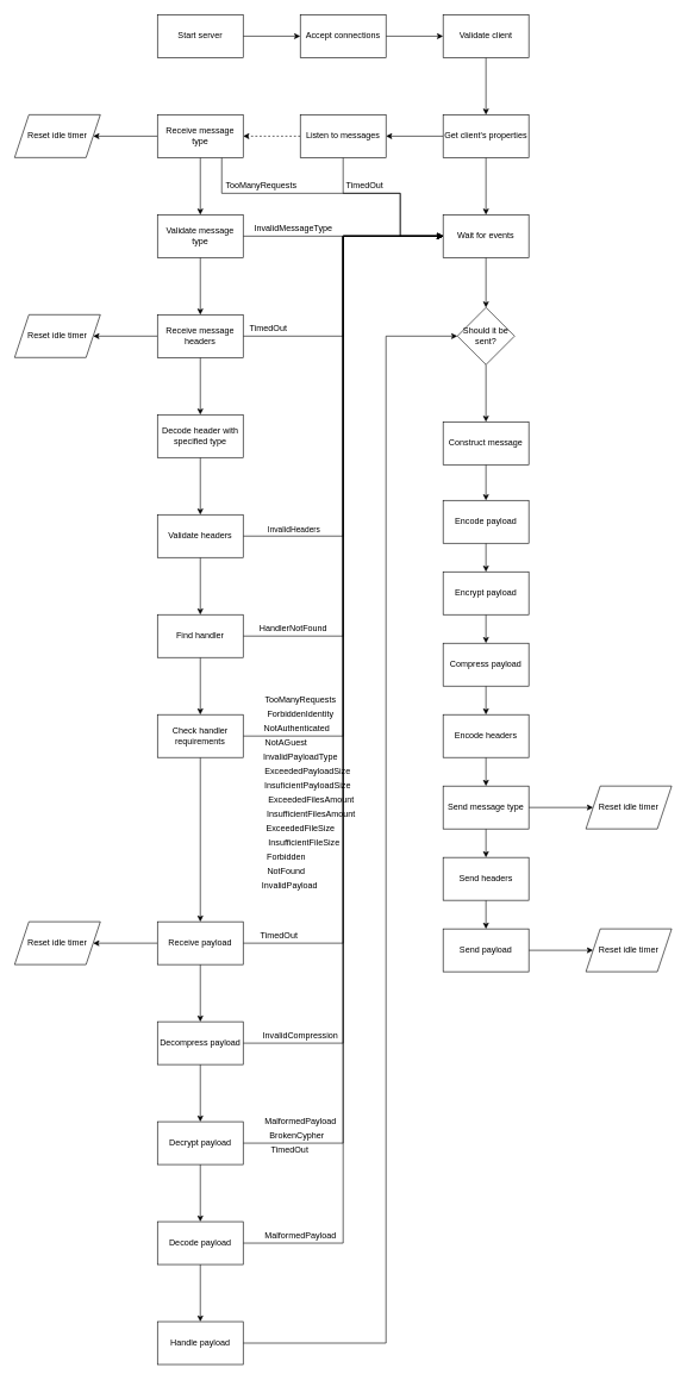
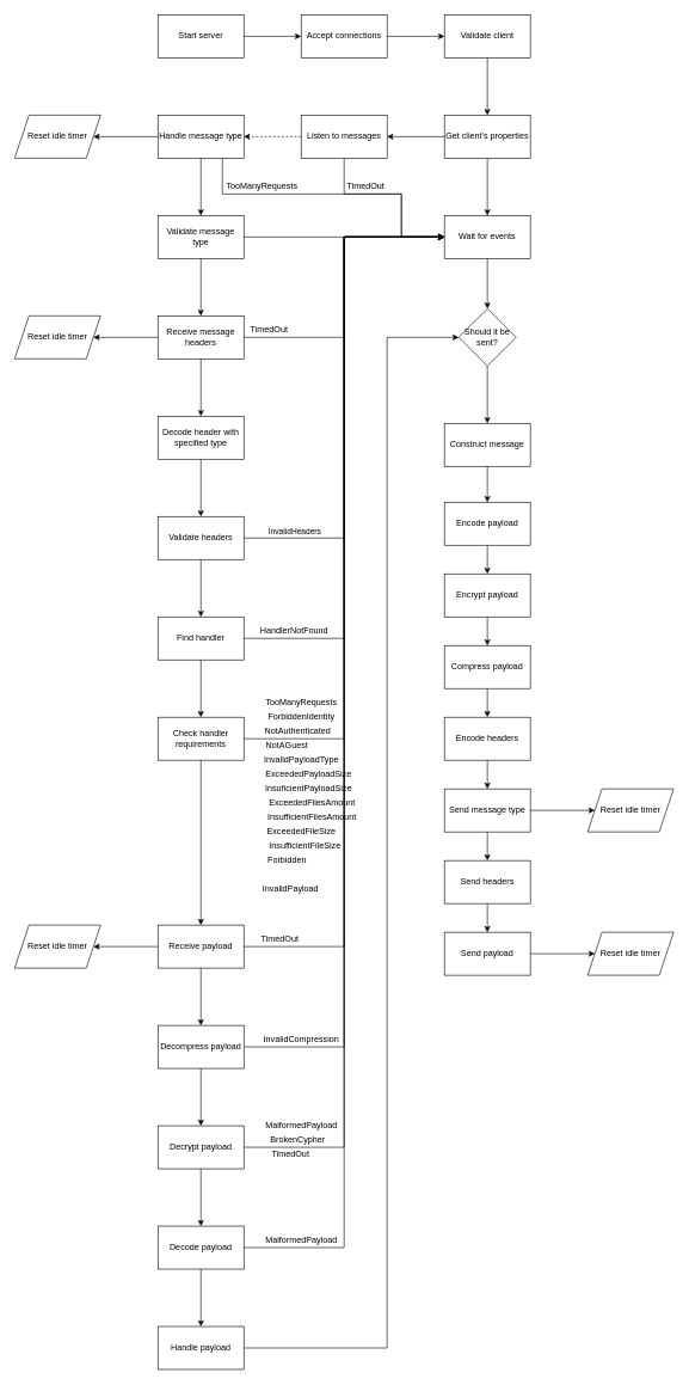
  <mxCell id="0" />
  <mxCell id="1" parent="0" />
  <mxCell id="2" value="" style="edgeStyle=orthogonalEdgeStyle;rounded=0;orthogonalLoop=1;jettySize=auto;html=1;" edge="1" parent="1" source="3" target="5"><mxGeometry relative="1" as="geometry" /></mxCell>
  <mxCell id="3" value="Start server" style="rounded=0;whiteSpace=wrap;html=1;" vertex="1" parent="1"><mxGeometry x="220" y="20" width="120" height="60" as="geometry" /></mxCell>
  <mxCell id="4" value="" style="edgeStyle=orthogonalEdgeStyle;rounded=0;orthogonalLoop=1;jettySize=auto;html=1;" edge="1" parent="1" source="5" target="7"><mxGeometry relative="1" as="geometry" /></mxCell>
  <mxCell id="5" value="Accept connections" style="rounded=0;whiteSpace=wrap;html=1;" vertex="1" parent="1"><mxGeometry x="420" y="20" width="120" height="60" as="geometry" /></mxCell>
  <mxCell id="6" value="" style="edgeStyle=orthogonalEdgeStyle;rounded=0;orthogonalLoop=1;jettySize=auto;html=1;" edge="1" parent="1" source="7" target="10"><mxGeometry relative="1" as="geometry" /></mxCell>
  <mxCell id="7" value="Validate client" style="rounded=0;whiteSpace=wrap;html=1;" vertex="1" parent="1"><mxGeometry x="620" y="20" width="120" height="60" as="geometry" /></mxCell>
  <mxCell id="8" value="" style="edgeStyle=orthogonalEdgeStyle;rounded=0;orthogonalLoop=1;jettySize=auto;html=1;" edge="1" parent="1" source="10" target="13"><mxGeometry relative="1" as="geometry" /></mxCell>
  <mxCell id="9" value="" style="edgeStyle=orthogonalEdgeStyle;rounded=0;orthogonalLoop=1;jettySize=auto;html=1;" edge="1" parent="1" source="10" target="15"><mxGeometry relative="1" as="geometry" /></mxCell>
  <mxCell id="10" value="Get client's properties" style="rounded=0;whiteSpace=wrap;html=1;" vertex="1" parent="1"><mxGeometry x="620" y="160" width="120" height="60" as="geometry" /></mxCell>
  <mxCell id="11" value="" style="edgeStyle=orthogonalEdgeStyle;rounded=0;orthogonalLoop=1;jettySize=auto;html=1;dashed=1;" edge="1" parent="1" source="13" target="19"><mxGeometry relative="1" as="geometry" /></mxCell>
  <mxCell id="12" style="edgeStyle=orthogonalEdgeStyle;rounded=0;orthogonalLoop=1;jettySize=auto;html=1;entryX=0;entryY=0.5;entryDx=0;entryDy=0;" edge="1" parent="1" source="13" target="15"><mxGeometry relative="1" as="geometry"><Array as="points"><mxPoint x="480" y="270" /><mxPoint x="560" y="270" /><mxPoint x="560" y="330" /></Array></mxGeometry></mxCell>
  <mxCell id="13" value="Listen to messages" style="rounded=0;whiteSpace=wrap;html=1;" vertex="1" parent="1"><mxGeometry x="420" y="160" width="120" height="60" as="geometry" /></mxCell>
  <mxCell id="14" value="" style="edgeStyle=orthogonalEdgeStyle;rounded=0;orthogonalLoop=1;jettySize=auto;html=1;" edge="1" parent="1" source="15" target="40"><mxGeometry relative="1" as="geometry" /></mxCell>
  <mxCell id="15" value="Wait for events" style="rounded=0;whiteSpace=wrap;html=1;" vertex="1" parent="1"><mxGeometry x="620" y="300" width="120" height="60" as="geometry" /></mxCell>
  <mxCell id="16" value="" style="edgeStyle=orthogonalEdgeStyle;rounded=0;orthogonalLoop=1;jettySize=auto;html=1;" edge="1" parent="1" source="19" target="22"><mxGeometry relative="1" as="geometry" /></mxCell>
  <mxCell id="17" style="edgeStyle=orthogonalEdgeStyle;rounded=0;orthogonalLoop=1;jettySize=auto;html=1;exitX=0.75;exitY=1;exitDx=0;exitDy=0;entryX=0;entryY=0.5;entryDx=0;entryDy=0;" edge="1" parent="1" source="19" target="15"><mxGeometry relative="1" as="geometry"><Array as="points"><mxPoint x="310" y="270" /><mxPoint x="560" y="270" /><mxPoint x="560" y="330" /></Array></mxGeometry></mxCell>
  <mxCell id="18" value="" style="edgeStyle=orthogonalEdgeStyle;rounded=0;orthogonalLoop=1;jettySize=auto;html=1;" edge="1" parent="1" source="19" target="99"><mxGeometry relative="1" as="geometry" /></mxCell>
- <mxCell id="19" value="Receive message type" style="rounded=0;whiteSpace=wrap;html=1;" vertex="1" parent="1"><mxGeometry x="220" y="160" width="120" height="60" as="geometry" /></mxCell>
+ <mxCell id="19" value="Handle message type" style="rounded=0;whiteSpace=wrap;html=1;" vertex="1" parent="1"><mxGeometry x="220" y="160" width="120" height="60" as="geometry" /></mxCell>
  <mxCell id="20" value="" style="edgeStyle=orthogonalEdgeStyle;rounded=0;orthogonalLoop=1;jettySize=auto;html=1;" edge="1" parent="1" source="22" target="26"><mxGeometry relative="1" as="geometry" /></mxCell>
  <mxCell id="21" style="edgeStyle=orthogonalEdgeStyle;rounded=0;orthogonalLoop=1;jettySize=auto;html=1;exitX=1;exitY=0.5;exitDx=0;exitDy=0;entryX=0;entryY=0.5;entryDx=0;entryDy=0;" edge="1" parent="1" source="22" target="15"><mxGeometry relative="1" as="geometry" /></mxCell>
  <mxCell id="22" value="Validate message type" style="rounded=0;whiteSpace=wrap;html=1;" vertex="1" parent="1"><mxGeometry x="220" y="300" width="120" height="60" as="geometry" /></mxCell>
  <mxCell id="23" value="" style="edgeStyle=orthogonalEdgeStyle;rounded=0;orthogonalLoop=1;jettySize=auto;html=1;" edge="1" parent="1" source="26" target="28"><mxGeometry relative="1" as="geometry" /></mxCell>
  <mxCell id="24" style="edgeStyle=orthogonalEdgeStyle;rounded=0;orthogonalLoop=1;jettySize=auto;html=1;exitX=1;exitY=0.5;exitDx=0;exitDy=0;entryX=0;entryY=0.5;entryDx=0;entryDy=0;" edge="1" parent="1" source="26" target="15"><mxGeometry relative="1" as="geometry" /></mxCell>
  <mxCell id="25" value="" style="edgeStyle=orthogonalEdgeStyle;rounded=0;orthogonalLoop=1;jettySize=auto;html=1;" edge="1" parent="1" source="26" target="98"><mxGeometry relative="1" as="geometry" /></mxCell>
  <mxCell id="26" value="Receive message headers" style="rounded=0;whiteSpace=wrap;html=1;" vertex="1" parent="1"><mxGeometry x="220" y="440" width="120" height="60" as="geometry" /></mxCell>
  <mxCell id="27" value="" style="edgeStyle=orthogonalEdgeStyle;rounded=0;orthogonalLoop=1;jettySize=auto;html=1;" edge="1" parent="1" source="28" target="32"><mxGeometry relative="1" as="geometry" /></mxCell>
  <mxCell id="28" value="Decode header with specified type" style="rounded=0;whiteSpace=wrap;html=1;" vertex="1" parent="1"><mxGeometry x="220" y="580" width="120" height="60" as="geometry" /></mxCell>
  <mxCell id="29" style="edgeStyle=orthogonalEdgeStyle;rounded=0;orthogonalLoop=1;jettySize=auto;html=1;exitX=1;exitY=0.5;exitDx=0;exitDy=0;entryX=0;entryY=0.5;entryDx=0;entryDy=0;" edge="1" parent="1" source="32" target="15"><mxGeometry relative="1" as="geometry" /></mxCell>
  <mxCell id="30" value="InvalidHeaders" style="edgeLabel;html=1;align=center;verticalAlign=middle;resizable=0;points=[];" vertex="1" connectable="0" parent="29"><mxGeometry x="-0.871" y="-3" relative="1" as="geometry"><mxPoint x="25" y="-13" as="offset" /></mxGeometry></mxCell>
  <mxCell id="31" value="" style="edgeStyle=orthogonalEdgeStyle;rounded=0;orthogonalLoop=1;jettySize=auto;html=1;" edge="1" parent="1" source="32" target="37"><mxGeometry relative="1" as="geometry" /></mxCell>
  <mxCell id="32" value="Validate headers" style="rounded=0;whiteSpace=wrap;html=1;" vertex="1" parent="1"><mxGeometry x="220" y="720" width="120" height="60" as="geometry" /></mxCell>
- <mxCell id="33" value="InvalidMessageType" style="text;html=1;align=center;verticalAlign=middle;resizable=0;points=[];autosize=1;" vertex="1" parent="1"><mxGeometry x="350" y="310" width="120" height="20" as="geometry" /></mxCell>
  <mxCell id="34" value="TooManyRequests" style="text;html=1;align=center;verticalAlign=middle;resizable=0;points=[];autosize=1;" vertex="1" parent="1"><mxGeometry x="310" y="250" width="110" height="20" as="geometry" /></mxCell>
  <mxCell id="35" style="edgeStyle=orthogonalEdgeStyle;rounded=0;orthogonalLoop=1;jettySize=auto;html=1;exitX=1;exitY=0.5;exitDx=0;exitDy=0;entryX=0;entryY=0.5;entryDx=0;entryDy=0;" edge="1" parent="1" source="37" target="15"><mxGeometry relative="1" as="geometry" /></mxCell>
  <mxCell id="36" value="" style="edgeStyle=orthogonalEdgeStyle;rounded=0;orthogonalLoop=1;jettySize=auto;html=1;" edge="1" parent="1" source="37" target="43"><mxGeometry relative="1" as="geometry" /></mxCell>
  <mxCell id="37" value="Find handler" style="rounded=0;whiteSpace=wrap;html=1;" vertex="1" parent="1"><mxGeometry x="220" y="860" width="120" height="60" as="geometry" /></mxCell>
  <mxCell id="38" value="HandlerNotFound" style="text;html=1;align=center;verticalAlign=middle;resizable=0;points=[];autosize=1;" vertex="1" parent="1"><mxGeometry x="355" y="870" width="110" height="20" as="geometry" /></mxCell>
  <mxCell id="39" style="edgeStyle=orthogonalEdgeStyle;rounded=0;orthogonalLoop=1;jettySize=auto;html=1;exitX=0.5;exitY=1;exitDx=0;exitDy=0;entryX=0.5;entryY=0;entryDx=0;entryDy=0;" edge="1" parent="1" source="40" target="82"><mxGeometry relative="1" as="geometry" /></mxCell>
  <mxCell id="40" value="Should it be sent?" style="rhombus;whiteSpace=wrap;html=1;rounded=0;" vertex="1" parent="1"><mxGeometry x="640" y="430" width="80" height="80" as="geometry" /></mxCell>
  <mxCell id="41" style="edgeStyle=orthogonalEdgeStyle;rounded=0;orthogonalLoop=1;jettySize=auto;html=1;exitX=1;exitY=0.5;exitDx=0;exitDy=0;entryX=0;entryY=0.5;entryDx=0;entryDy=0;" edge="1" parent="1" source="43" target="15"><mxGeometry relative="1" as="geometry" /></mxCell>
  <mxCell id="42" value="" style="edgeStyle=orthogonalEdgeStyle;rounded=0;orthogonalLoop=1;jettySize=auto;html=1;" edge="1" parent="1" source="43" target="61"><mxGeometry relative="1" as="geometry" /></mxCell>
  <mxCell id="43" value="Check handler requirements" style="rounded=0;whiteSpace=wrap;html=1;" vertex="1" parent="1"><mxGeometry x="220" y="1000" width="120" height="60" as="geometry" /></mxCell>
  <mxCell id="44" value="NotAuthenticated" style="text;html=1;align=center;verticalAlign=middle;resizable=0;points=[];autosize=1;" vertex="1" parent="1"><mxGeometry x="360" y="1010" width="110" height="20" as="geometry" /></mxCell>
  <mxCell id="45" value="TooManyRequests" style="text;html=1;align=center;verticalAlign=middle;resizable=0;points=[];autosize=1;" vertex="1" parent="1"><mxGeometry x="365" y="970" width="110" height="20" as="geometry" /></mxCell>
  <mxCell id="46" value="NotAGuest" style="text;html=1;align=center;verticalAlign=middle;resizable=0;points=[];autosize=1;" vertex="1" parent="1"><mxGeometry x="365" y="1030" width="70" height="20" as="geometry" /></mxCell>
  <mxCell id="47" value="InvalidPayloadType" style="text;html=1;align=center;verticalAlign=middle;resizable=0;points=[];autosize=1;" vertex="1" parent="1"><mxGeometry x="360" y="1050" width="120" height="20" as="geometry" /></mxCell>
  <mxCell id="48" value="ExceededPayloadSize" style="text;html=1;align=center;verticalAlign=middle;resizable=0;points=[];autosize=1;" vertex="1" parent="1"><mxGeometry x="360" y="1070" width="140" height="20" as="geometry" /></mxCell>
  <mxCell id="49" value="InsuficientPayloadSize" style="text;html=1;align=center;verticalAlign=middle;resizable=0;points=[];autosize=1;" vertex="1" parent="1"><mxGeometry x="360" y="1090" width="140" height="20" as="geometry" /></mxCell>
  <mxCell id="50" value="ExceededFilesAmount" style="text;html=1;align=center;verticalAlign=middle;resizable=0;points=[];autosize=1;" vertex="1" parent="1"><mxGeometry x="365" y="1110" width="140" height="20" as="geometry" /></mxCell>
  <mxCell id="51" value="InsufficientFilesAmount" style="text;html=1;align=center;verticalAlign=middle;resizable=0;points=[];autosize=1;" vertex="1" parent="1"><mxGeometry x="365" y="1130" width="140" height="20" as="geometry" /></mxCell>
  <mxCell id="52" value="ExceededFileSize" style="text;html=1;align=center;verticalAlign=middle;resizable=0;points=[];autosize=1;" vertex="1" parent="1"><mxGeometry x="365" y="1150" width="110" height="20" as="geometry" /></mxCell>
  <mxCell id="53" value="InsufficientFileSize" style="text;html=1;align=center;verticalAlign=middle;resizable=0;points=[];autosize=1;" vertex="1" parent="1"><mxGeometry x="365" y="1170" width="120" height="20" as="geometry" /></mxCell>
  <mxCell id="54" value="ForbiddenIdentity" style="text;html=1;align=center;verticalAlign=middle;resizable=0;points=[];autosize=1;" vertex="1" parent="1"><mxGeometry x="365" y="990" width="110" height="20" as="geometry" /></mxCell>
  <mxCell id="55" value="Forbidden" style="text;html=1;align=center;verticalAlign=middle;resizable=0;points=[];autosize=1;" vertex="1" parent="1"><mxGeometry x="365" y="1190" width="70" height="20" as="geometry" /></mxCell>
- <mxCell id="56" value="NotFound" style="text;html=1;align=center;verticalAlign=middle;resizable=0;points=[];autosize=1;" vertex="1" parent="1"><mxGeometry x="365" y="1210" width="70" height="20" as="geometry" /></mxCell>
  <mxCell id="57" value="InvalidPayload" style="text;html=1;align=center;verticalAlign=middle;resizable=0;points=[];autosize=1;" vertex="1" parent="1"><mxGeometry x="360" y="1230" width="90" height="20" as="geometry" /></mxCell>
  <mxCell id="58" style="edgeStyle=orthogonalEdgeStyle;rounded=0;orthogonalLoop=1;jettySize=auto;html=1;exitX=1;exitY=0.5;exitDx=0;exitDy=0;entryX=0;entryY=0.5;entryDx=0;entryDy=0;" edge="1" parent="1" source="61" target="15"><mxGeometry relative="1" as="geometry" /></mxCell>
  <mxCell id="59" value="" style="edgeStyle=orthogonalEdgeStyle;rounded=0;orthogonalLoop=1;jettySize=auto;html=1;" edge="1" parent="1" source="61" target="67"><mxGeometry relative="1" as="geometry" /></mxCell>
  <mxCell id="60" value="" style="edgeStyle=orthogonalEdgeStyle;rounded=0;orthogonalLoop=1;jettySize=auto;html=1;" edge="1" parent="1" source="61" target="100"><mxGeometry relative="1" as="geometry" /></mxCell>
  <mxCell id="61" value="Receive payload" style="rounded=0;whiteSpace=wrap;html=1;" vertex="1" parent="1"><mxGeometry x="220" y="1290" width="120" height="60" as="geometry" /></mxCell>
  <mxCell id="62" value="TimedOut" style="text;html=1;align=center;verticalAlign=middle;resizable=0;points=[];autosize=1;" vertex="1" parent="1"><mxGeometry x="475" y="250" width="70" height="20" as="geometry" /></mxCell>
  <mxCell id="63" value="TimedOut" style="text;html=1;align=center;verticalAlign=middle;resizable=0;points=[];autosize=1;" vertex="1" parent="1"><mxGeometry x="355" y="1300" width="70" height="20" as="geometry" /></mxCell>
  <mxCell id="64" value="TimedOut" style="text;html=1;align=center;verticalAlign=middle;resizable=0;points=[];autosize=1;" vertex="1" parent="1"><mxGeometry x="340" y="450" width="70" height="20" as="geometry" /></mxCell>
  <mxCell id="65" style="edgeStyle=orthogonalEdgeStyle;rounded=0;orthogonalLoop=1;jettySize=auto;html=1;exitX=1;exitY=0.5;exitDx=0;exitDy=0;entryX=0;entryY=0.5;entryDx=0;entryDy=0;" edge="1" parent="1" source="67" target="15"><mxGeometry relative="1" as="geometry" /></mxCell>
  <mxCell id="66" value="" style="edgeStyle=orthogonalEdgeStyle;rounded=0;orthogonalLoop=1;jettySize=auto;html=1;" edge="1" parent="1" source="67" target="71"><mxGeometry relative="1" as="geometry" /></mxCell>
  <mxCell id="67" value="Decompress payload" style="rounded=0;whiteSpace=wrap;html=1;" vertex="1" parent="1"><mxGeometry x="220" y="1430" width="120" height="60" as="geometry" /></mxCell>
  <mxCell id="68" value="InvalidCompression" style="text;html=1;align=center;verticalAlign=middle;resizable=0;points=[];autosize=1;" vertex="1" parent="1"><mxGeometry x="360" y="1440" width="120" height="20" as="geometry" /></mxCell>
  <mxCell id="69" style="edgeStyle=orthogonalEdgeStyle;rounded=0;orthogonalLoop=1;jettySize=auto;html=1;exitX=1;exitY=0.5;exitDx=0;exitDy=0;entryX=0;entryY=0.5;entryDx=0;entryDy=0;" edge="1" parent="1" source="71" target="15"><mxGeometry relative="1" as="geometry" /></mxCell>
  <mxCell id="70" value="" style="edgeStyle=orthogonalEdgeStyle;rounded=0;orthogonalLoop=1;jettySize=auto;html=1;" edge="1" parent="1" source="71" target="77"><mxGeometry relative="1" as="geometry" /></mxCell>
  <mxCell id="71" value="Decrypt payload" style="rounded=0;whiteSpace=wrap;html=1;" vertex="1" parent="1"><mxGeometry x="220" y="1570" width="120" height="60" as="geometry" /></mxCell>
  <mxCell id="72" value="MalformedPayload" style="text;html=1;align=center;verticalAlign=middle;resizable=0;points=[];autosize=1;" vertex="1" parent="1"><mxGeometry x="360" y="1560" width="120" height="20" as="geometry" /></mxCell>
  <mxCell id="73" value="BrokenCypher" style="text;html=1;align=center;verticalAlign=middle;resizable=0;points=[];autosize=1;" vertex="1" parent="1"><mxGeometry x="370" y="1580" width="90" height="20" as="geometry" /></mxCell>
  <mxCell id="74" value="TimedOut" style="text;html=1;align=center;verticalAlign=middle;resizable=0;points=[];autosize=1;" vertex="1" parent="1"><mxGeometry x="370" y="1600" width="70" height="20" as="geometry" /></mxCell>
  <mxCell id="75" style="edgeStyle=orthogonalEdgeStyle;rounded=0;orthogonalLoop=1;jettySize=auto;html=1;exitX=1;exitY=0.5;exitDx=0;exitDy=0;entryX=0;entryY=0.5;entryDx=0;entryDy=0;" edge="1" parent="1" source="77" target="15"><mxGeometry relative="1" as="geometry" /></mxCell>
  <mxCell id="76" value="" style="edgeStyle=orthogonalEdgeStyle;rounded=0;orthogonalLoop=1;jettySize=auto;html=1;" edge="1" parent="1" source="77" target="80"><mxGeometry relative="1" as="geometry" /></mxCell>
  <mxCell id="77" value="Decode payload" style="rounded=0;whiteSpace=wrap;html=1;" vertex="1" parent="1"><mxGeometry x="220" y="1710" width="120" height="60" as="geometry" /></mxCell>
  <mxCell id="78" value="MalformedPayload" style="text;html=1;align=center;verticalAlign=middle;resizable=0;points=[];autosize=1;" vertex="1" parent="1"><mxGeometry x="360" y="1720" width="120" height="20" as="geometry" /></mxCell>
  <mxCell id="79" style="edgeStyle=orthogonalEdgeStyle;rounded=0;orthogonalLoop=1;jettySize=auto;html=1;entryX=0;entryY=0.5;entryDx=0;entryDy=0;" edge="1" parent="1" source="80" target="40"><mxGeometry relative="1" as="geometry"><Array as="points"><mxPoint x="540" y="1880" /><mxPoint x="540" y="470" /></Array></mxGeometry></mxCell>
  <mxCell id="80" value="Handle payload" style="rounded=0;whiteSpace=wrap;html=1;" vertex="1" parent="1"><mxGeometry x="220" y="1850" width="120" height="60" as="geometry" /></mxCell>
  <mxCell id="81" value="" style="edgeStyle=orthogonalEdgeStyle;rounded=0;orthogonalLoop=1;jettySize=auto;html=1;" edge="1" parent="1" source="82" target="84"><mxGeometry relative="1" as="geometry" /></mxCell>
  <mxCell id="82" value="Construct message" style="rounded=0;whiteSpace=wrap;html=1;" vertex="1" parent="1"><mxGeometry x="620" y="590" width="120" height="60" as="geometry" /></mxCell>
  <mxCell id="83" value="" style="edgeStyle=orthogonalEdgeStyle;rounded=0;orthogonalLoop=1;jettySize=auto;html=1;" edge="1" parent="1" source="84" target="86"><mxGeometry relative="1" as="geometry" /></mxCell>
  <mxCell id="84" value="Encode payload" style="rounded=0;whiteSpace=wrap;html=1;" vertex="1" parent="1"><mxGeometry x="620" y="700" width="120" height="60" as="geometry" /></mxCell>
  <mxCell id="85" value="" style="edgeStyle=orthogonalEdgeStyle;rounded=0;orthogonalLoop=1;jettySize=auto;html=1;" edge="1" parent="1" source="86" target="88"><mxGeometry relative="1" as="geometry" /></mxCell>
  <mxCell id="86" value="Encrypt payload" style="rounded=0;whiteSpace=wrap;html=1;" vertex="1" parent="1"><mxGeometry x="620" y="800" width="120" height="60" as="geometry" /></mxCell>
  <mxCell id="87" value="" style="edgeStyle=orthogonalEdgeStyle;rounded=0;orthogonalLoop=1;jettySize=auto;html=1;" edge="1" parent="1" source="88" target="90"><mxGeometry relative="1" as="geometry" /></mxCell>
  <mxCell id="88" value="Compress payload" style="rounded=0;whiteSpace=wrap;html=1;" vertex="1" parent="1"><mxGeometry x="620" y="900" width="120" height="60" as="geometry" /></mxCell>
  <mxCell id="89" value="" style="edgeStyle=orthogonalEdgeStyle;rounded=0;orthogonalLoop=1;jettySize=auto;html=1;" edge="1" parent="1" source="90" target="93"><mxGeometry relative="1" as="geometry" /></mxCell>
  <mxCell id="90" value="Encode headers" style="rounded=0;whiteSpace=wrap;html=1;" vertex="1" parent="1"><mxGeometry x="620" y="1000" width="120" height="60" as="geometry" /></mxCell>
  <mxCell id="91" value="" style="edgeStyle=orthogonalEdgeStyle;rounded=0;orthogonalLoop=1;jettySize=auto;html=1;" edge="1" parent="1" source="93" target="95"><mxGeometry relative="1" as="geometry" /></mxCell>
  <mxCell id="92" value="" style="edgeStyle=orthogonalEdgeStyle;rounded=0;orthogonalLoop=1;jettySize=auto;html=1;" edge="1" parent="1" source="93" target="101"><mxGeometry relative="1" as="geometry" /></mxCell>
  <mxCell id="93" value="Send message type" style="rounded=0;whiteSpace=wrap;html=1;" vertex="1" parent="1"><mxGeometry x="620" y="1100" width="120" height="60" as="geometry" /></mxCell>
  <mxCell id="94" value="" style="edgeStyle=orthogonalEdgeStyle;rounded=0;orthogonalLoop=1;jettySize=auto;html=1;" edge="1" parent="1" source="95" target="97"><mxGeometry relative="1" as="geometry" /></mxCell>
  <mxCell id="95" value="Send headers" style="rounded=0;whiteSpace=wrap;html=1;" vertex="1" parent="1"><mxGeometry x="620" y="1200" width="120" height="60" as="geometry" /></mxCell>
  <mxCell id="96" value="" style="edgeStyle=orthogonalEdgeStyle;rounded=0;orthogonalLoop=1;jettySize=auto;html=1;" edge="1" parent="1" source="97" target="102"><mxGeometry relative="1" as="geometry" /></mxCell>
  <mxCell id="97" value="Send payload" style="rounded=0;whiteSpace=wrap;html=1;" vertex="1" parent="1"><mxGeometry x="620" y="1300" width="120" height="60" as="geometry" /></mxCell>
  <mxCell id="98" value="Reset idle timer" style="shape=parallelogram;perimeter=parallelogramPerimeter;whiteSpace=wrap;html=1;fixedSize=1;rounded=0;" vertex="1" parent="1"><mxGeometry x="20" y="440" width="120" height="60" as="geometry" /></mxCell>
  <mxCell id="99" value="Reset idle timer" style="shape=parallelogram;perimeter=parallelogramPerimeter;whiteSpace=wrap;html=1;fixedSize=1;rounded=0;" vertex="1" parent="1"><mxGeometry x="20" y="160" width="120" height="60" as="geometry" /></mxCell>
  <mxCell id="100" value="Reset idle timer" style="shape=parallelogram;perimeter=parallelogramPerimeter;whiteSpace=wrap;html=1;fixedSize=1;rounded=0;" vertex="1" parent="1"><mxGeometry x="20" y="1290" width="120" height="60" as="geometry" /></mxCell>
  <mxCell id="101" value="Reset idle timer" style="shape=parallelogram;perimeter=parallelogramPerimeter;whiteSpace=wrap;html=1;fixedSize=1;rounded=0;" vertex="1" parent="1"><mxGeometry x="820" y="1100" width="120" height="60" as="geometry" /></mxCell>
  <mxCell id="102" value="Reset idle timer" style="shape=parallelogram;perimeter=parallelogramPerimeter;whiteSpace=wrap;html=1;fixedSize=1;rounded=0;" vertex="1" parent="1"><mxGeometry x="820" y="1300" width="120" height="60" as="geometry" /></mxCell>
